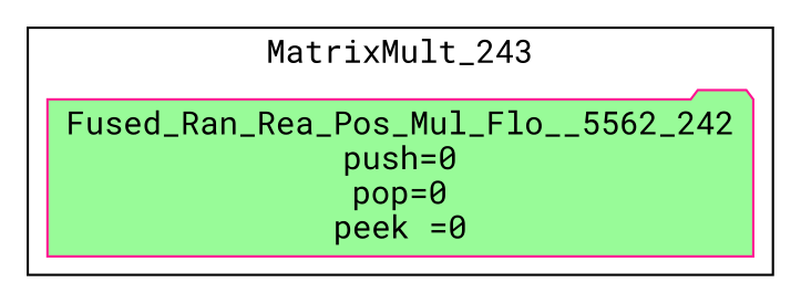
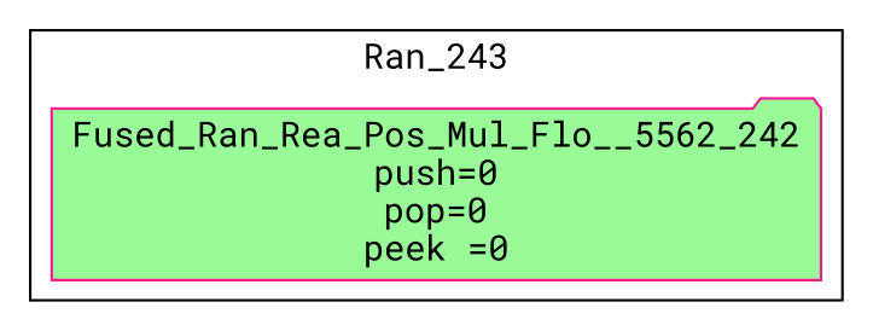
  digraph {
    fontname="Roboto Mono"
    n1 [label="Fused_Ran_Rea_Pos_Mul_Flo__5562_242\npush=0\npop=0\npeek =0" style=filled fillcolor=palegreen color=deeppink shape=folder fontname="Roboto Mono"]
    subgraph cluster_1 {
-     label=MatrixMult_243
+     label=Ran_243
      n1
    }
  }
